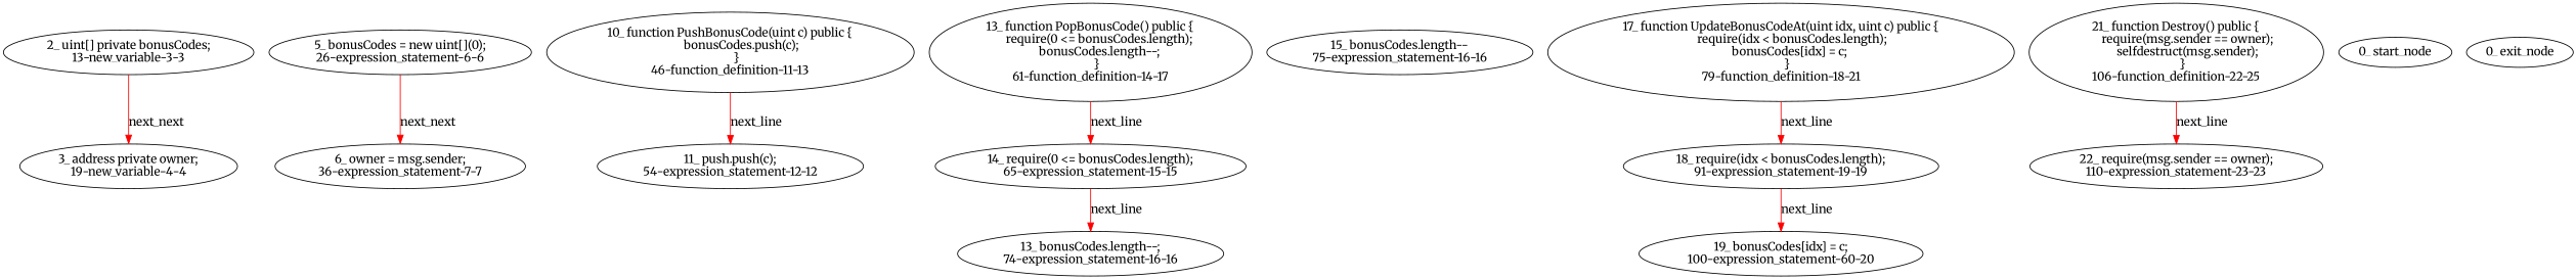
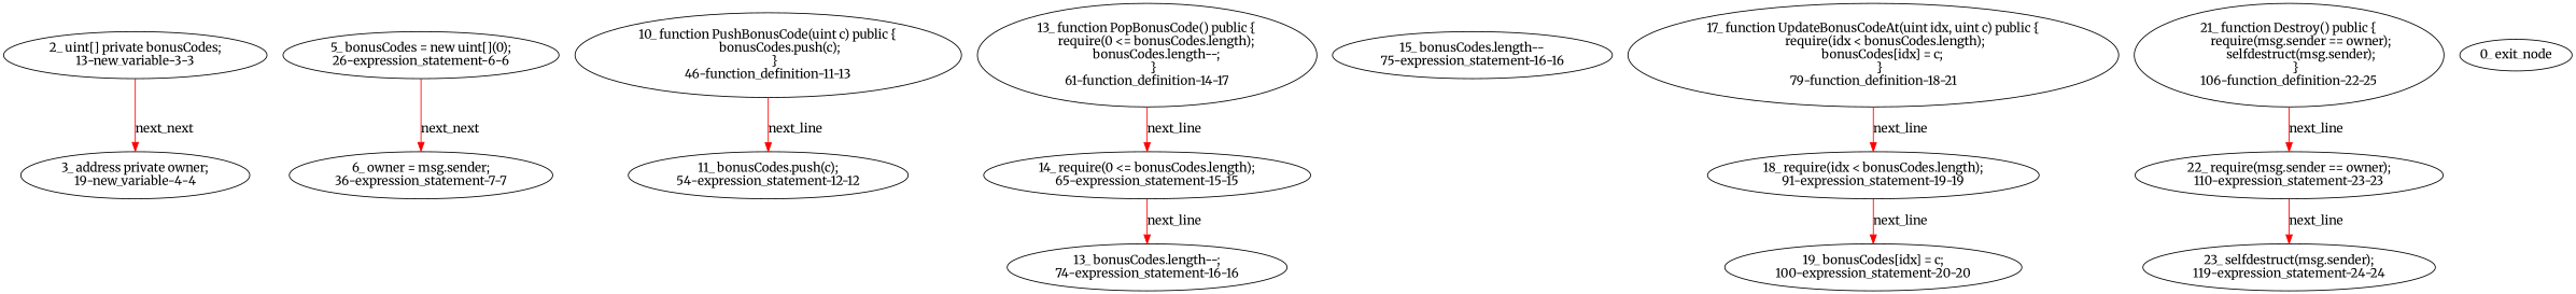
  digraph {
    fontname=Merriweather
    node [fontname=Merriweather type_label=expression_statement]
    edge [color=red controlflow_type=next_line edge_type=CFG_edge fontname=Merriweather]
    n1 [label="2_ uint[] private bonusCodes;\n13-new_variable-3-3" type_label=new_variable]
    n2 [label="3_ address private owner;\n19-new_variable-4-4" type_label=new_variable]
    n3 [label="5_ bonusCodes = new uint[](0);\n26-expression_statement-6-6"]
    n4 [label="6_ owner = msg.sender;\n36-expression_statement-7-7"]
    n5 [label="10_ function PushBonusCode(uint c) public {\n         bonusCodes.push(c);\n     }\n46-function_definition-11-13" method="PushBonusCode(uint c)" type_label=function_definition]
-   n6 [label="11_ push.push(c);\n54-expression_statement-12-12" method="PushBonusCode(uint c)"]
+   n6 [label="11_ bonusCodes.push(c);\n54-expression_statement-12-12" method="PushBonusCode(uint c)"]
    n7 [label="13_ function PopBonusCode() public {\n         require(0 <= bonusCodes.length);  \n         bonusCodes.length--;  \n     }\n61-function_definition-14-17" method="PopBonusCode()" type_label=function_definition]
    n8 [label="14_ require(0 <= bonusCodes.length);\n65-expression_statement-15-15" method="PopBonusCode()"]
    n9 [label="13_ bonusCodes.length--;\n74-expression_statement-16-16" method="PopBonusCode()"]
    n10 [label="15_ bonusCodes.length--\n75-expression_statement-16-16" method="PopBonusCode()"]
    n11 [label="17_ function UpdateBonusCodeAt(uint idx, uint c) public {\n         require(idx < bonusCodes.length);\n         bonusCodes[idx] = c;  \n     }\n79-function_definition-18-21" method="UpdateBonusCodeAt(uint idx,uint c)" type_label=function_definition]
    n12 [label="18_ require(idx < bonusCodes.length);\n91-expression_statement-19-19" method="UpdateBonusCodeAt(uint idx,uint c)"]
-   n13 [label="19_ bonusCodes[idx] = c;\n100-expression_statement-60-20" method="UpdateBonusCodeAt(uint idx,uint c)"]
+   n13 [label="19_ bonusCodes[idx] = c;\n100-expression_statement-20-20" method="UpdateBonusCodeAt(uint idx,uint c)"]
    n14 [label="21_ function Destroy() public {\n         require(msg.sender == owner);\n         selfdestruct(msg.sender);\n     }\n106-function_definition-22-25" method="Destroy()" type_label=function_definition]
    n15 [label="22_ require(msg.sender == owner);\n110-expression_statement-23-23" method="Destroy()"]
-   n17 [label="0_ start_node" type_label=start]
+   n16 [label="23_ selfdestruct(msg.sender);\n119-expression_statement-24-24" method="Destroy()"]
    n18 [label="0_ exit_node" type_label=exit]
    n1 -> n2 [label=next_next]
    n3 -> n4 [label=next_next]
    n5 -> n6 [label=next_line]
    n7 -> n8 [label=next_line]
    n8 -> n9 [label=next_line]
    n11 -> n12 [label=next_line]
    n12 -> n13 [label=next_line]
    n14 -> n15 [label=next_line]
+   n15 -> n16 [label=next_line]
  }
